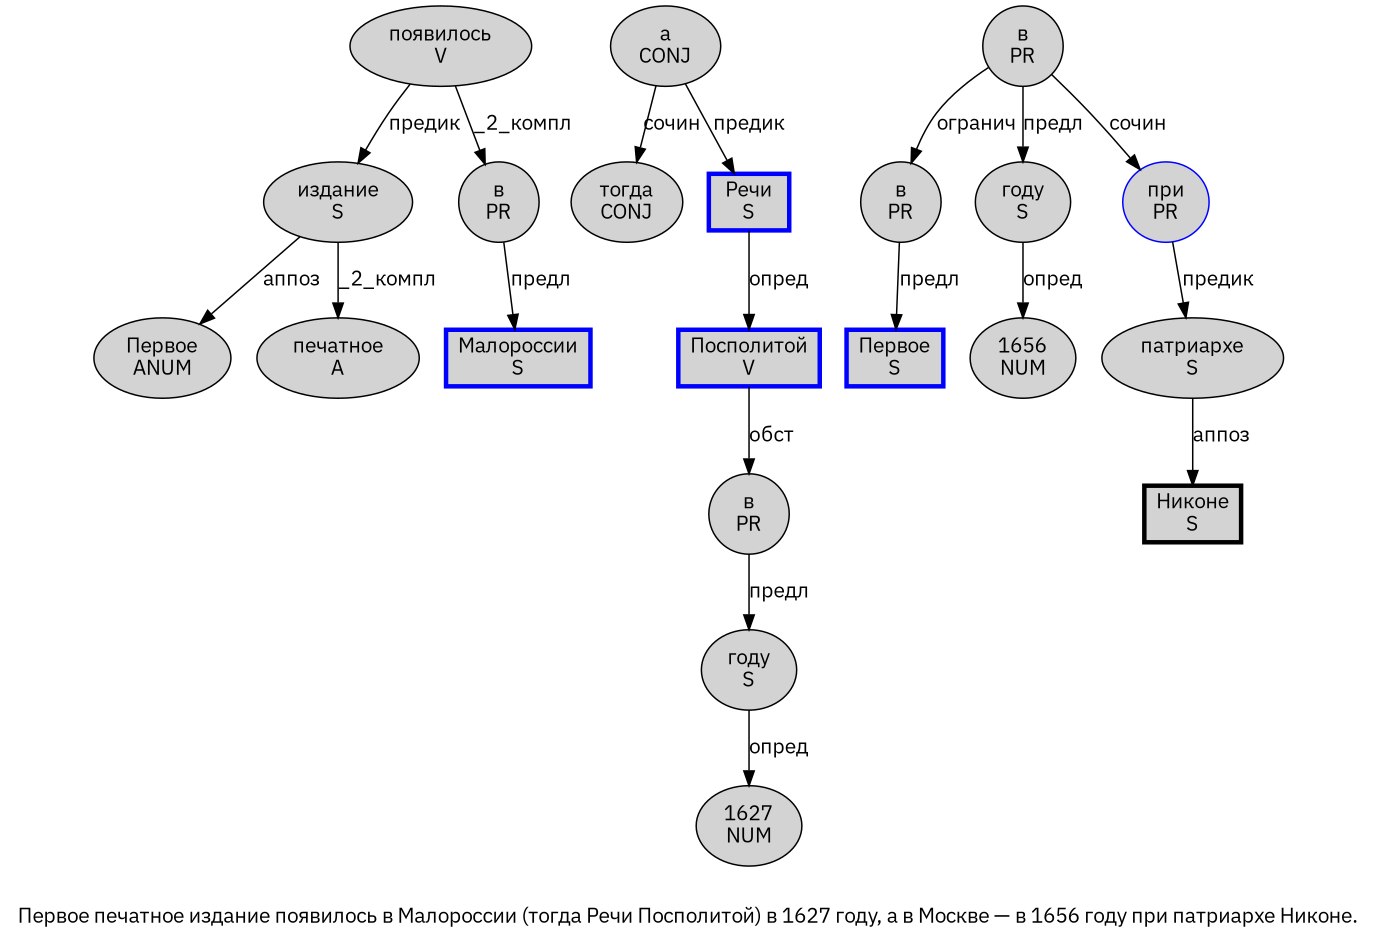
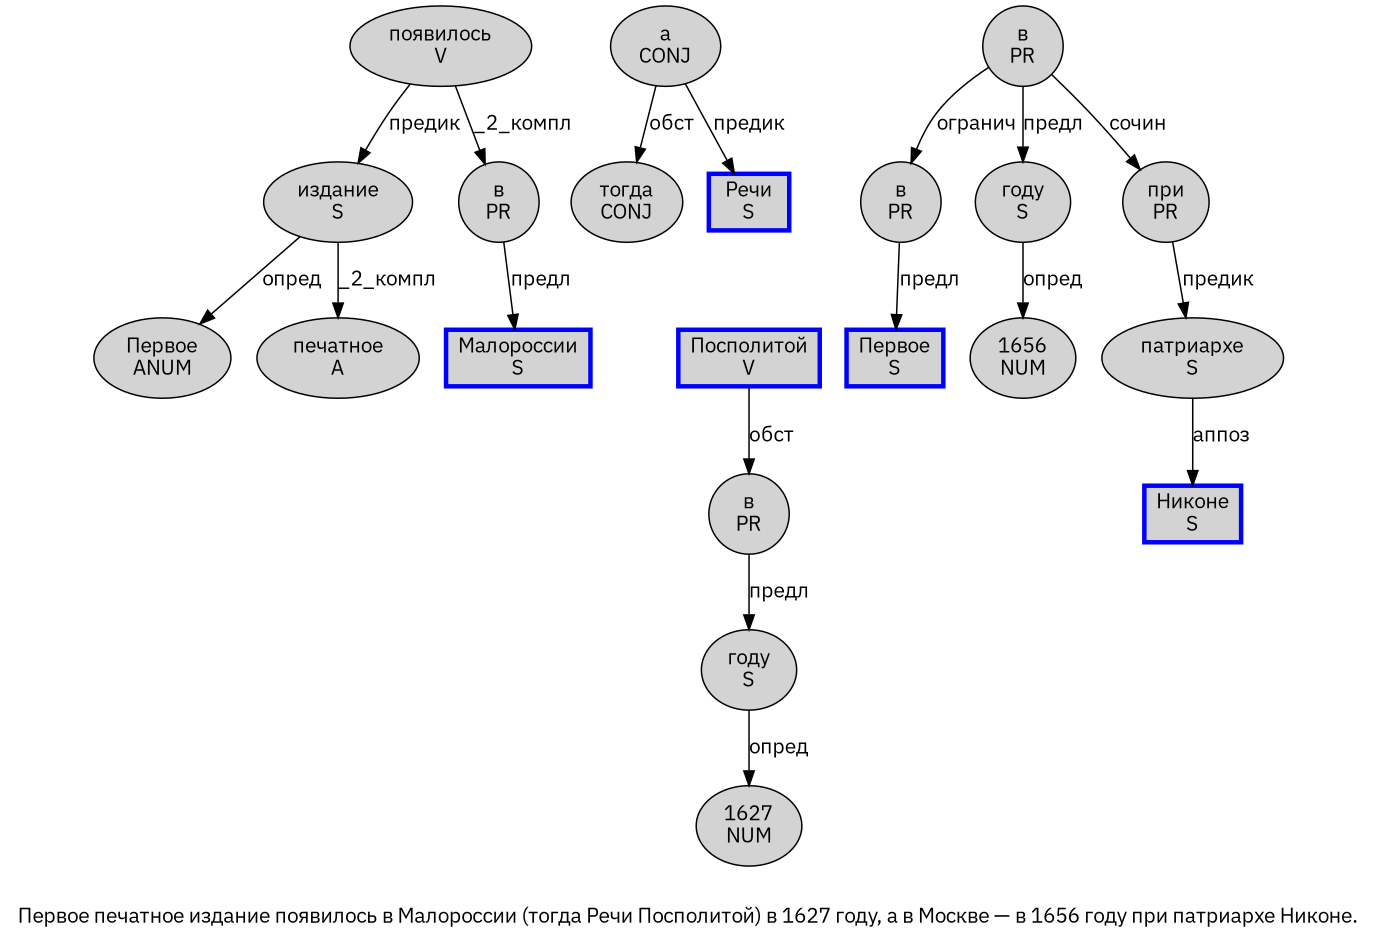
  digraph {
    fontname="IBM Plex Sans"
    label="Первое печатное издание появилось в Малороссии (тогда Речи Посполитой) в 1627 году, а в Москве — в 1656 году при патриархе Никоне."
    node [fillcolor=lightgray fontname="IBM Plex Sans" penwidth=1 shape=ellipse style=filled]
    edge [fontname="IBM Plex Sans"]
    n1 [label="Первое\nANUM"]
    n2 [label="печатное\nA"]
    n3 [label="издание\nS"]
    n4 [label="появилось\nV"]
    n5 [label="в\nPR"]
    n6 [color=blue label="Малороссии\nS" penwidth=3 shape=box]
    n7 [label="а\nCONJ"]
    n8 [label="тогда\nCONJ"]
    n9 [color=blue label="Речи\nS" penwidth=3 shape=box]
    n10 [color=blue label="Посполитой\nV" penwidth=3 shape=box]
    n11 [label="в\nPR"]
    n12 [label="году\nS"]
    n13 [label="1627\nNUM"]
    n14 [label="в\nPR"]
    n15 [color=blue label="Первое\nS" penwidth=3 shape=box]
    n16 [label="в\nPR"]
    n17 [label="году\nS"]
-   n18 [label="при\nPR" color=blue]
+   n18 [label="при\nPR"]
    n19 [label="1656\nNUM"]
    n20 [label="патриархе\nS"]
-   n21 [color=black label="Никоне\nS" penwidth=3 shape=box]
-   n3 -> n1 [label="аппоз"]
+   n21 [color=blue label="Никоне\nS" penwidth=3 shape=box]
+   n3 -> n1 [label="опред"]
    n3 -> n2 [label="_2_компл"]
    n4 -> n3 [label="предик"]
    n4 -> n5 [label="_2_компл"]
    n5 -> n6 [label="предл"]
-   n7 -> n8 [label="сочин"]
+   n7 -> n8 [label="обст"]
    n7 -> n9 [label="предик"]
-   n9 -> n10 [label="опред"]
    n10 -> n11 [label="обст"]
    n11 -> n12 [label="предл"]
    n12 -> n13 [label="опред"]
    n14 -> n15 [label="предл"]
    n16 -> n14 [label="огранич"]
    n16 -> n17 [label="предл"]
    n16 -> n18 [label="сочин"]
    n17 -> n19 [label="опред"]
    n18 -> n20 [label="предик"]
    n20 -> n21 [label="аппоз"]
  }
